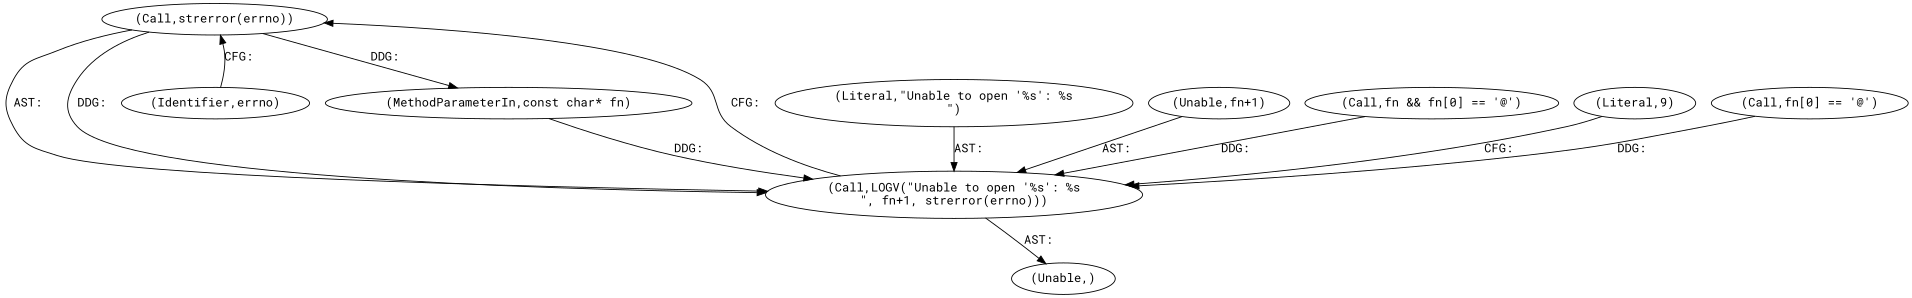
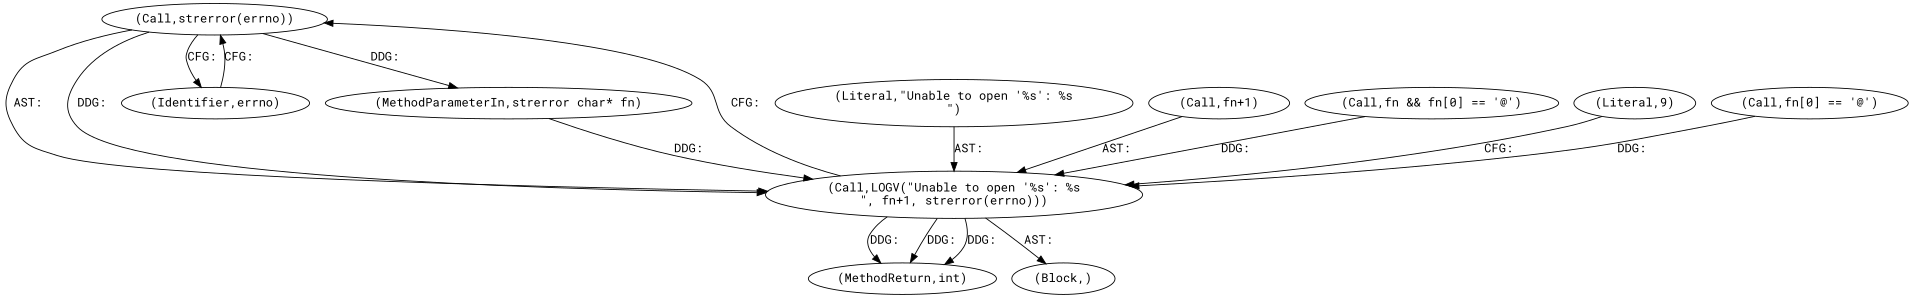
  digraph {
    fontname="Roboto Mono"
    node [fontname="Roboto Mono"]
    edge [fontname="Roboto Mono"]
    n1 [label="(Call,strerror(errno))"]
    n2 [label="(Call,LOGV(\"Unable to open '%s': %s\n\", fn+1, strerror(errno)))"]
    n3 [label="(Identifier,errno)"]
-   n4 [label="(MethodParameterIn,const char* fn)"]
-   n6 [label="(Unable,)"]
+   n4 [label="(MethodParameterIn,strerror char* fn)"]
+   n5 [label="(MethodReturn,int)"]
+   n6 [label="(Block,)"]
    n7 [label="(Literal,\"Unable to open '%s': %s\n\")"]
-   n8 [label="(Unable,fn+1)"]
+   n8 [label="(Call,fn+1)"]
    n9 [label="(Call,fn && fn[0] == '@')"]
    n10 [label="(Literal,9)"]
    n11 [label="(Call,fn[0] == '@')"]
    n1 -> n2 [label="AST: "]
    n1 -> n2 [label="DDG: "]
+   n1 -> n3 [label="CFG: "]
    n1 -> n4 [label="DDG: "]
    n2 -> n1 [label="CFG: "]
+   n2 -> n5 [label="DDG: "]
+   n2 -> n5 [label="DDG: "]
+   n2 -> n5 [label="DDG: "]
    n2 -> n6 [label="AST: "]
    n3 -> n1 [label="CFG: "]
    n4 -> n2 [label="DDG: "]
    n7 -> n2 [label="AST: "]
    n8 -> n2 [label="AST: "]
    n9 -> n2 [label="DDG: "]
    n10 -> n2 [label="CFG: "]
    n11 -> n2 [label="DDG: "]
  }
